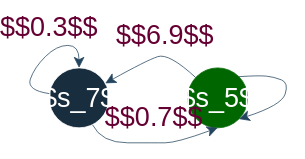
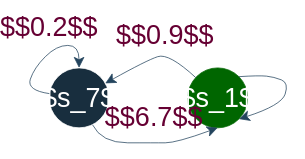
  <mxCell id="0" />
  <mxCell id="1" parent="0" />
  <mxCell id="2" value="&lt;font style=&quot;font-size: 36px; color: rgb(255, 255, 255);&quot;&gt;$$s_7$$&lt;/font&gt;" style="ellipse;whiteSpace=wrap;html=1;aspect=fixed;labelBackgroundColor=none;fillColor=#182E3E;strokeColor=#FFFFFF;fontColor=#660033;" parent="1" vertex="1"><mxGeometry x="50" y="90" width="80" height="80" as="geometry" /></mxCell>
- <mxCell id="3" value="&lt;span style=&quot;font-size: 36px;&quot;&gt;$$s_5$$&lt;/span&gt;" style="ellipse;whiteSpace=wrap;html=1;aspect=fixed;labelBackgroundColor=none;fillColor=#006600;strokeColor=#006600;fontColor=#ffffff;" parent="1" vertex="1"><mxGeometry x="235" y="90" width="80" height="80" as="geometry" /></mxCell>
+ <mxCell id="3" value="&lt;span style=&quot;font-size: 36px;&quot;&gt;$$s_1$$&lt;/span&gt;" style="ellipse;whiteSpace=wrap;html=1;aspect=fixed;labelBackgroundColor=none;fillColor=#006600;strokeColor=#006600;fontColor=#ffffff;" parent="1" vertex="1"><mxGeometry x="235" y="90" width="80" height="80" as="geometry" /></mxCell>
  <mxCell id="4" value="" style="curved=1;endArrow=classic;html=1;rounded=0;entryX=0.5;entryY=0;entryDx=0;entryDy=0;labelBackgroundColor=none;strokeColor=#23445D;fontColor=#660033;endSize=12;" parent="1" source="2" target="2" edge="1"><mxGeometry width="50" height="50" relative="1" as="geometry"><mxPoint x="-30" y="50" as="sourcePoint" /><mxPoint x="20" y="0" as="targetPoint" /><Array as="points"><mxPoint x="20" y="120" /><mxPoint x="30" y="90" /><mxPoint x="60" y="60" /><mxPoint x="90" y="60" /></Array></mxGeometry></mxCell>
  <mxCell id="5" value="" style="curved=1;endArrow=classic;html=1;rounded=0;entryX=0.5;entryY=1;entryDx=0;entryDy=0;labelBackgroundColor=none;strokeColor=#23445D;fontColor=#660033;endSize=12;" parent="1" source="2" target="3" edge="1"><mxGeometry width="50" height="50" relative="1" as="geometry"><mxPoint x="180" y="270" as="sourcePoint" /><mxPoint x="230" y="220" as="targetPoint" /><Array as="points"><mxPoint x="120" y="190" /><mxPoint x="190" y="190" /><mxPoint x="220" y="190" /></Array></mxGeometry></mxCell>
  <mxCell id="6" value="" style="curved=1;endArrow=classic;html=1;rounded=0;exitX=1;exitY=0;exitDx=0;exitDy=0;entryX=1;entryY=1;entryDx=0;entryDy=0;labelBackgroundColor=none;strokeColor=#23445D;fontColor=#660033;endSize=12;" parent="1" source="3" target="3" edge="1"><mxGeometry width="50" height="50" relative="1" as="geometry"><mxPoint x="340" y="80" as="sourcePoint" /><mxPoint x="390" y="30" as="targetPoint" /><Array as="points"><mxPoint x="330" y="100" /><mxPoint x="350" y="102" /><mxPoint x="370" y="110" /><mxPoint x="360" y="140" /></Array></mxGeometry></mxCell>
  <mxCell id="7" value="" style="curved=1;endArrow=classic;html=1;rounded=0;labelBackgroundColor=none;strokeColor=#23445D;fontColor=#660033;endSize=12;" parent="1" source="3" target="2" edge="1"><mxGeometry width="50" height="50" relative="1" as="geometry"><mxPoint x="160" y="70" as="sourcePoint" /><mxPoint x="210" y="20" as="targetPoint" /><Array as="points"><mxPoint x="210" y="70" /><mxPoint x="180" y="80" /></Array></mxGeometry></mxCell>
- <mxCell id="8" value="&lt;font style=&quot;font-size: 36px;&quot;&gt;$$0.3$$&lt;/font&gt;" style="text;html=1;align=center;verticalAlign=middle;whiteSpace=wrap;rounded=0;labelBackgroundColor=none;fontColor=#660033;" parent="1" vertex="1"><mxGeometry x="20" y="20" width="60" height="30" as="geometry" /></mxCell>
- <mxCell id="9" value="&lt;font style=&quot;font-size: 36px;&quot;&gt;$$0.7$$&lt;/font&gt;" style="text;html=1;align=center;verticalAlign=middle;whiteSpace=wrap;rounded=0;labelBackgroundColor=none;fontColor=#660033;" parent="1" vertex="1"><mxGeometry x="160" y="140" width="60" height="30" as="geometry" /></mxCell>
- <mxCell id="10" value="&lt;font style=&quot;font-size: 36px;&quot;&gt;$$6.9$$&lt;/font&gt;" style="text;html=1;align=center;verticalAlign=middle;whiteSpace=wrap;rounded=0;labelBackgroundColor=none;fontColor=#660033;" parent="1" vertex="1"><mxGeometry x="175" y="30" width="60" height="30" as="geometry" /></mxCell>
+ <mxCell id="8" value="&lt;font style=&quot;font-size: 36px;&quot;&gt;$$0.2$$&lt;/font&gt;" style="text;html=1;align=center;verticalAlign=middle;whiteSpace=wrap;rounded=0;labelBackgroundColor=none;fontColor=#660033;" parent="1" vertex="1"><mxGeometry x="20" y="20" width="60" height="30" as="geometry" /></mxCell>
+ <mxCell id="9" value="&lt;font style=&quot;font-size: 36px;&quot;&gt;$$6.7$$&lt;/font&gt;" style="text;html=1;align=center;verticalAlign=middle;whiteSpace=wrap;rounded=0;labelBackgroundColor=none;fontColor=#660033;" parent="1" vertex="1"><mxGeometry x="160" y="140" width="60" height="30" as="geometry" /></mxCell>
+ <mxCell id="10" value="&lt;font style=&quot;font-size: 36px;&quot;&gt;$$0.9$$&lt;/font&gt;" style="text;html=1;align=center;verticalAlign=middle;whiteSpace=wrap;rounded=0;labelBackgroundColor=none;fontColor=#660033;" parent="1" vertex="1"><mxGeometry x="175" y="30" width="60" height="30" as="geometry" /></mxCell>
